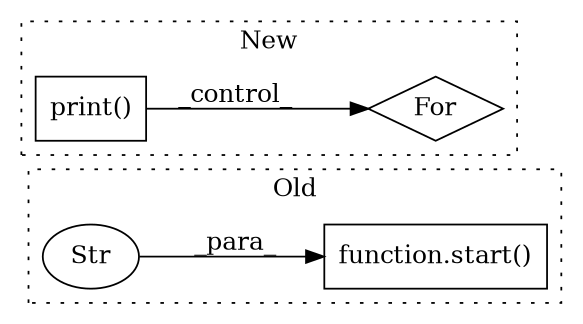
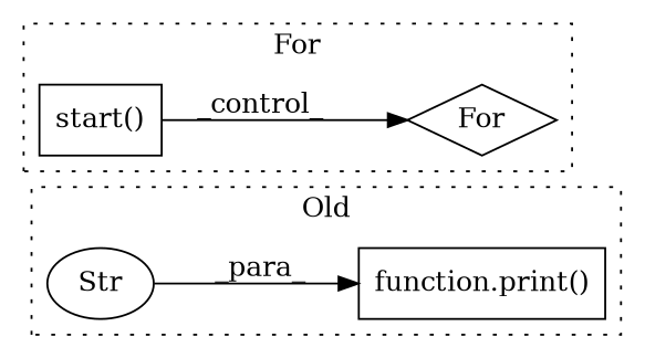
  digraph {
    rankdir=LR
    node [a=75 shape=box]
-   n1 [l="6,1" label="function.start()" s="2530,2576"]
+   n1 [l="6,1" label="function.print()" s="2530,2576"]
    n2 [a=66 l=40 label=Str s=2536 shape=ellipse]
-   n3 [l=9 label="print()" s=3420]
+   n3 [l=9 label="start()" s=3420]
    n4 [a=107 l="4,10" label=For s="3287,3309" shape=diamond]
    subgraph cluster_1 {
      label=Old
      style=dotted
      n1
      n2
    }
    subgraph cluster_2 {
-     label=New
+     label=For
      style=dotted
      n3
      n4
    }
    n2 -> n1 [label=_para_]
    n3 -> n4 [label=_control_]
  }
